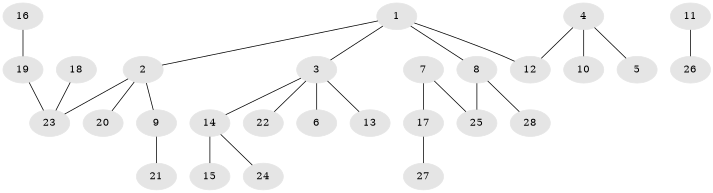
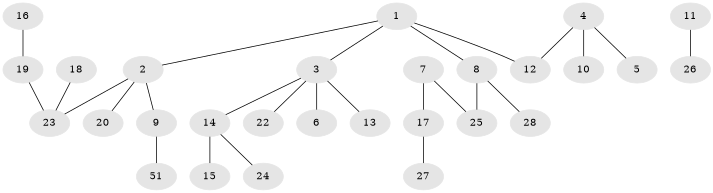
  graph {
    node [color=gray90 style=filled]
    edge [weight=1.0]
    1
    2
    3
    8
    12
    9
    20
    23
    6
    13
    14
    22
    25
    28
-   21
+   21 [label=51]
    15
    24
    4
    5
    10
    7
    17
    27
    11
    26
    16
    19
    18
    1 -- 2
    1 -- 3
    1 -- 8
    1 -- 12
    2 -- 9
    2 -- 20
    2 -- 23
    3 -- 6
    3 -- 13
    3 -- 14
    3 -- 22
    8 -- 25
    8 -- 28
    9 -- 21
    14 -- 15
    14 -- 24
    4 -- 12
    4 -- 5
    4 -- 10
    7 -- 25
    7 -- 17
    17 -- 27
    11 -- 26
    16 -- 19
    19 -- 23
    18 -- 23
  }
